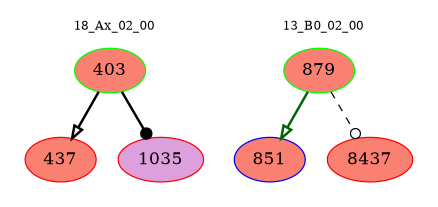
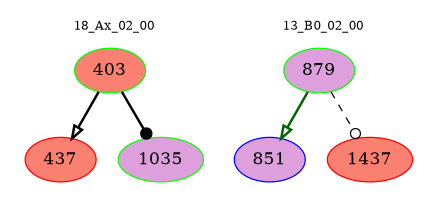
  digraph {
    node [color=red fillcolor=salmon style=filled]
    edge [arrowhead=onormal color=black style=bold]
    n1 [color=green label=403]
    n2 [label=437]
-   n3 [fillcolor=plum label=1035]
-   n4 [color=green label=879]
-   n5 [color=blue label=851]
-   n6 [label=8437]
+   n3 [color=green fillcolor=plum label=1035]
+   n4 [color=green fillcolor=plum label=879]
+   n5 [color=blue fillcolor=plum label=851]
+   n6 [label=1437]
    subgraph cluster_1 {
      color=white
      fontsize=10
      label="18_Ax_02_00"
      n1
      n2
      n3
    }
    subgraph cluster_2 {
      color=white
      fontsize=10
      label="13_B0_02_00"
      n4
      n5
      n6
    }
    n1 -> n2
    n1 -> n3 [arrowhead=dot]
    n4 -> n5 [color=darkgreen]
    n4 -> n6 [arrowhead=odot style=dashed]
  }
